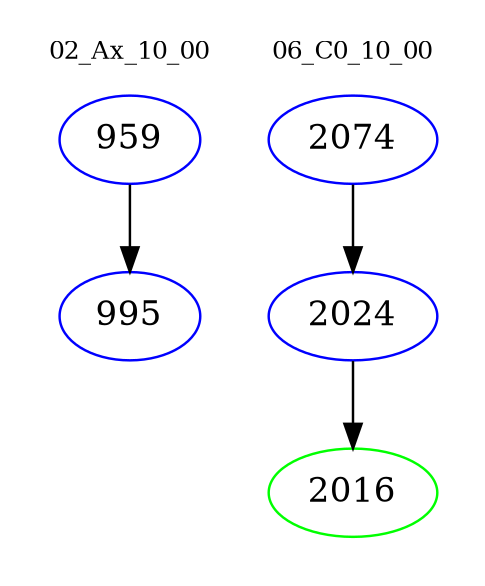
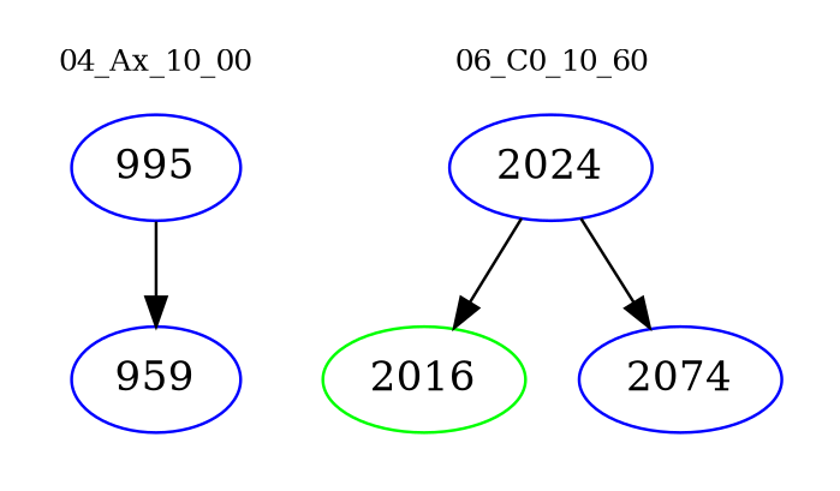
  digraph {
    node [color=blue]
    edge [color=black]
    n1 [label=959]
    n2 [label=995]
    n3 [label=2024]
    n4 [color=green label=2016]
    n5 [label=2074]
    subgraph cluster_1 {
      color=white
      fontsize=10
-     label="02_Ax_10_00"
+     label="04_Ax_10_00"
      n1
      n2
    }
    subgraph cluster_2 {
      color=white
      fontsize=10
-     label="06_C0_10_00"
+     label="06_C0_10_60"
      n3
      n4
      n5
    }
-   n1 -> n2
+   n2 -> n1
    n3 -> n4
-   n5 -> n3
+   n3 -> n5
  }
